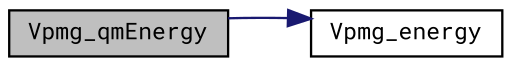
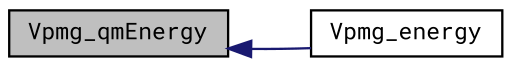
  digraph {
    rankdir=LR
    fontname="Roboto Mono"
    node [color=black fontname="Roboto Mono" fontsize=10 shape=record style=filled]
    n1 [fillcolor=grey75 fontcolor=black height=0.2 label=Vpmg_qmEnergy width=0.4]
    n2 [fillcolor=white height=0.2 label=Vpmg_energy width=0.4]
-   n2 -> n1 [color=midnightblue dir=back fontname="Roboto Mono" fontsize=10 labelfontname=FreeSans labelfontsize=10 style=solid]
+   n1 -> n2 [color=midnightblue dir=back fontname="Roboto Mono" fontsize=10 labelfontname=FreeSans labelfontsize=10 style=solid]
  }
